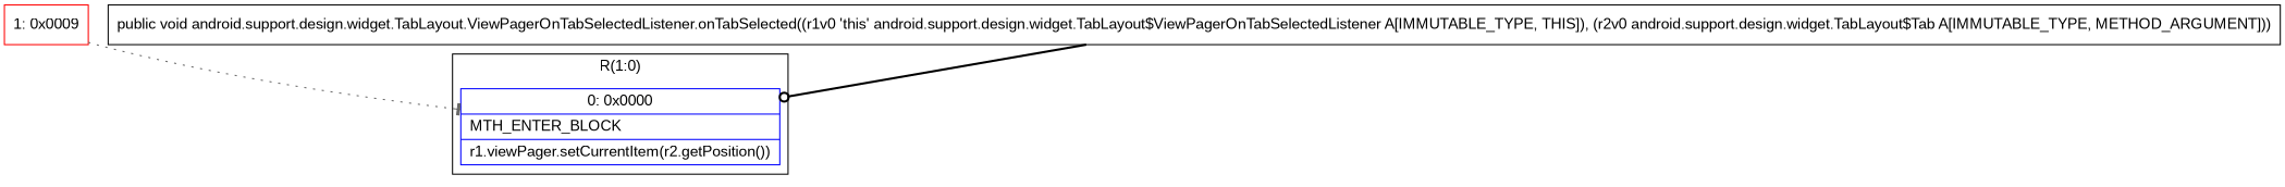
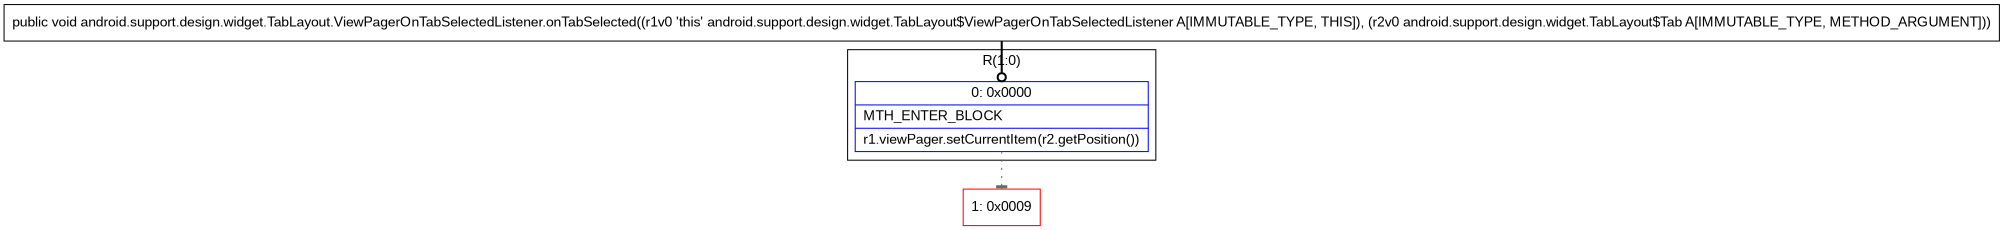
  digraph {
    fontname="Liberation Sans"
    node [shape=record fontname="Liberation Sans"]
    edge [fontname="Liberation Sans"]
    n1 [color=blue label="{0\:\ 0x0000|MTH_ENTER_BLOCK\l|r1.viewPager.setCurrentItem(r2.getPosition())\l}"]
    n2 [color=red label="{1\:\ 0x0009}"]
    n3 [label="{public void android.support.design.widget.TabLayout.ViewPagerOnTabSelectedListener.onTabSelected((r1v0 'this' android.support.design.widget.TabLayout$ViewPagerOnTabSelectedListener A[IMMUTABLE_TYPE, THIS]), (r2v0 android.support.design.widget.TabLayout$Tab A[IMMUTABLE_TYPE, METHOD_ARGUMENT])) }"]
    subgraph cluster_1 {
      label="R(1:0)"
      n1
    }
-   n2 -> n1 [color=gray40 style=dotted arrowhead=tee]
+   n1 -> n2 [color=gray40 style=dotted arrowhead=tee]
    n3 -> n1 [color=black style=bold arrowhead=odot]
  }
